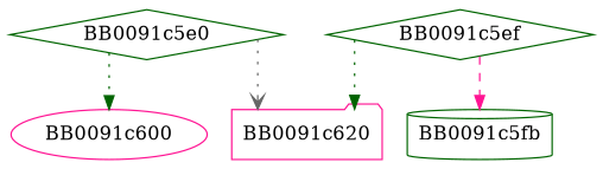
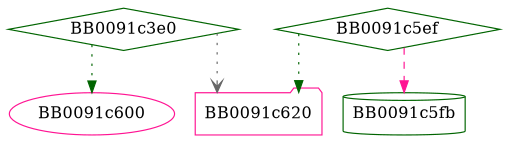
  digraph {
    splines=ortho
    node [color=darkgreen shape=diamond]
    edge [arrowhead=normal color=darkgreen style=dotted]
-   BB0091c5e0
+   BB0091c5e0 [label=BB0091c3e0]
    BB0091c600 [color=deeppink shape=ellipse]
    BB0091c620 [color=deeppink shape=folder]
    BB0091c5ef
    BB0091c5fb [shape=cylinder]
    BB0091c5e0 -> BB0091c600
    BB0091c5e0 -> BB0091c620 [arrowhead=vee color=gray40]
    BB0091c5ef -> BB0091c620
    BB0091c5ef -> BB0091c5fb [color=deeppink style=dashed]
  }
